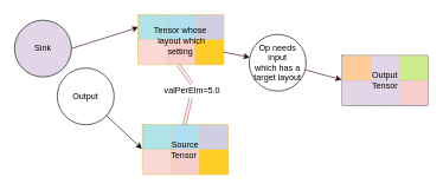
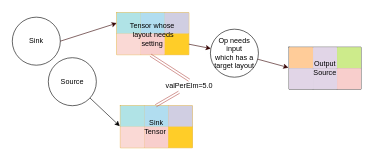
  <mxCell id="0" />
  <mxCell id="1" parent="0" />
  <mxCell id="2" value="" style="shape=table;html=1;whiteSpace=wrap;startSize=0;container=1;collapsible=0;childLayout=tableLayout;fontFamily=Helvetica;fillColor=#ffe6cc;strokeColor=#d79b00;" vertex="1" parent="1"><mxGeometry x="194" y="20.5" width="120" height="70" as="geometry" /></mxCell>
  <mxCell id="3" value="" style="shape=partialRectangle;html=1;whiteSpace=wrap;collapsible=0;dropTarget=0;pointerEvents=0;fillColor=none;top=0;left=0;bottom=0;right=0;points=[[0,0.5],[1,0.5]];portConstraint=eastwest;" vertex="1" parent="2"><mxGeometry width="120" height="35" as="geometry" /></mxCell>
  <mxCell id="4" value="" style="shape=partialRectangle;html=1;whiteSpace=wrap;connectable=0;overflow=hidden;fillColor=#b0e3e6;top=0;left=0;bottom=0;right=0;strokeColor=#0e8088;" vertex="1" parent="3"><mxGeometry width="40" height="35" as="geometry" /></mxCell>
  <mxCell id="5" value="" style="shape=partialRectangle;html=1;whiteSpace=wrap;connectable=0;overflow=hidden;fillColor=#b1ddf0;top=0;left=0;bottom=0;right=0;strokeColor=#10739e;labelPosition=center;verticalLabelPosition=middle;align=center;verticalAlign=middle;" vertex="1" parent="3"><mxGeometry x="40" width="40" height="35" as="geometry" /></mxCell>
  <mxCell id="6" value="" style="shape=partialRectangle;html=1;whiteSpace=wrap;connectable=0;overflow=hidden;fillColor=#d0cee2;top=0;left=0;bottom=0;right=0;strokeColor=#56517e;" vertex="1" parent="3"><mxGeometry x="80" width="40" height="35" as="geometry" /></mxCell>
  <mxCell id="7" value="" style="shape=partialRectangle;html=1;whiteSpace=wrap;collapsible=0;dropTarget=0;pointerEvents=0;fillColor=none;top=0;left=0;bottom=0;right=0;points=[[0,0.5],[1,0.5]];portConstraint=eastwest;" vertex="1" parent="2"><mxGeometry y="35" width="120" height="35" as="geometry" /></mxCell>
  <mxCell id="8" value="" style="shape=partialRectangle;html=1;whiteSpace=wrap;connectable=0;overflow=hidden;fillColor=#fad9d5;top=0;left=0;bottom=0;right=0;strokeColor=#ae4132;" vertex="1" parent="7"><mxGeometry width="40" height="35" as="geometry" /></mxCell>
  <mxCell id="9" value="" style="shape=partialRectangle;html=1;whiteSpace=wrap;connectable=0;overflow=hidden;fillColor=#f8cecc;top=0;left=0;bottom=0;right=0;strokeColor=#b85450;" vertex="1" parent="7"><mxGeometry x="40" width="40" height="35" as="geometry" /></mxCell>
  <mxCell id="10" value="" style="shape=partialRectangle;html=1;whiteSpace=wrap;connectable=0;overflow=hidden;fillColor=#ffcd28;top=0;left=0;bottom=0;right=0;strokeColor=#d79b00;" vertex="1" parent="7"><mxGeometry x="80" width="40" height="35" as="geometry" /></mxCell>
- <mxCell id="11" value="Sink" style="ellipse;whiteSpace=wrap;html=1;fillColor=#e1d5e7;" parent="1" vertex="1"><mxGeometry x="20" y="28" width="80" height="80" as="geometry" /></mxCell>
+ <mxCell id="11" value="Sink" style="ellipse;whiteSpace=wrap;html=1;" parent="1" vertex="1"><mxGeometry x="20" y="28" width="80" height="80" as="geometry" /></mxCell>
  <mxCell id="12" style="rounded=0;orthogonalLoop=1;jettySize=auto;html=1;entryX=-0.008;entryY=0.971;entryDx=0;entryDy=0;entryPerimeter=0;fontFamily=Helvetica;" parent="1" source="13" target="15" edge="1"><mxGeometry relative="1" as="geometry"><mxPoint x="130" y="179" as="sourcePoint" /></mxGeometry></mxCell>
- <mxCell id="13" value="Output" style="ellipse;whiteSpace=wrap;html=1;" parent="1" vertex="1"><mxGeometry x="80" y="95.5" width="80" height="80" as="geometry" /></mxCell>
+ <mxCell id="13" value="Source" style="ellipse;whiteSpace=wrap;html=1;" parent="1" vertex="1"><mxGeometry x="80" y="95.5" width="80" height="80" as="geometry" /></mxCell>
  <mxCell id="14" value="" style="shape=table;html=1;whiteSpace=wrap;startSize=0;container=1;collapsible=0;childLayout=tableLayout;fontFamily=Helvetica;fillColor=#ffe6cc;strokeColor=#d79b00;" parent="1" vertex="1"><mxGeometry x="200" y="175.5" width="120" height="70" as="geometry" /></mxCell>
  <mxCell id="15" value="" style="shape=partialRectangle;html=1;whiteSpace=wrap;collapsible=0;dropTarget=0;pointerEvents=0;fillColor=none;top=0;left=0;bottom=0;right=0;points=[[0,0.5],[1,0.5]];portConstraint=eastwest;" parent="14" vertex="1"><mxGeometry width="120" height="35" as="geometry" /></mxCell>
  <mxCell id="16" value="" style="shape=partialRectangle;html=1;whiteSpace=wrap;connectable=0;overflow=hidden;fillColor=#b0e3e6;top=0;left=0;bottom=0;right=0;strokeColor=#0e8088;" parent="15" vertex="1"><mxGeometry width="40" height="35" as="geometry" /></mxCell>
  <mxCell id="17" value="" style="shape=partialRectangle;html=1;whiteSpace=wrap;connectable=0;overflow=hidden;fillColor=#b1ddf0;top=0;left=0;bottom=0;right=0;strokeColor=#10739e;labelPosition=center;verticalLabelPosition=middle;align=center;verticalAlign=middle;" parent="15" vertex="1"><mxGeometry x="40" width="40" height="35" as="geometry" /></mxCell>
  <mxCell id="18" value="" style="shape=partialRectangle;html=1;whiteSpace=wrap;connectable=0;overflow=hidden;fillColor=#d0cee2;top=0;left=0;bottom=0;right=0;strokeColor=#56517e;" parent="15" vertex="1"><mxGeometry x="80" width="40" height="35" as="geometry" /></mxCell>
  <mxCell id="19" value="" style="shape=partialRectangle;html=1;whiteSpace=wrap;collapsible=0;dropTarget=0;pointerEvents=0;fillColor=none;top=0;left=0;bottom=0;right=0;points=[[0,0.5],[1,0.5]];portConstraint=eastwest;" parent="14" vertex="1"><mxGeometry y="35" width="120" height="35" as="geometry" /></mxCell>
  <mxCell id="20" value="" style="shape=partialRectangle;html=1;whiteSpace=wrap;connectable=0;overflow=hidden;fillColor=#fad9d5;top=0;left=0;bottom=0;right=0;strokeColor=#ae4132;" parent="19" vertex="1"><mxGeometry width="40" height="35" as="geometry" /></mxCell>
  <mxCell id="21" value="" style="shape=partialRectangle;html=1;whiteSpace=wrap;connectable=0;overflow=hidden;fillColor=#f8cecc;top=0;left=0;bottom=0;right=0;strokeColor=#b85450;" parent="19" vertex="1"><mxGeometry x="40" width="40" height="35" as="geometry" /></mxCell>
  <mxCell id="22" value="" style="shape=partialRectangle;html=1;whiteSpace=wrap;connectable=0;overflow=hidden;fillColor=#ffcd28;top=0;left=0;bottom=0;right=0;strokeColor=#d79b00;" parent="19" vertex="1"><mxGeometry x="80" width="40" height="35" as="geometry" /></mxCell>
  <mxCell id="23" value="" style="shape=link;html=1;fontFamily=Helvetica;entryX=0.492;entryY=0;entryDx=0;entryDy=0;entryPerimeter=0;fillColor=#f8cecc;strokeColor=#b85450;" parent="1" source="39" target="15" edge="1"><mxGeometry width="100" relative="1" as="geometry"><mxPoint x="200" y="118" as="sourcePoint" /><mxPoint x="300" y="118" as="targetPoint" /></mxGeometry></mxCell>
  <mxCell id="24" style="edgeStyle=none;rounded=0;orthogonalLoop=1;jettySize=auto;html=1;entryX=-0.008;entryY=-0.029;entryDx=0;entryDy=0;entryPerimeter=0;strokeColor=#330000;fontFamily=Helvetica;" parent="1" source="25" target="33" edge="1"><mxGeometry relative="1" as="geometry"><mxPoint x="460.003" y="106.607" as="sourcePoint" /></mxGeometry></mxCell>
  <mxCell id="25" value="Op needs input&lt;br&gt;which has a&lt;br&gt;target layout" style="ellipse;whiteSpace=wrap;html=1;" parent="1" vertex="1"><mxGeometry x="350" y="48" width="80" height="80" as="geometry" /></mxCell>
  <mxCell id="26" style="rounded=0;orthogonalLoop=1;jettySize=auto;html=1;fontFamily=Helvetica;strokeColor=#330000;exitX=1;exitY=0.5;exitDx=0;exitDy=0;" parent="1" source="7" target="25" edge="1"><mxGeometry relative="1" as="geometry"><mxPoint x="314" y="70.5" as="sourcePoint" /></mxGeometry></mxCell>
  <mxCell id="27" value="" style="endArrow=classic;html=1;strokeColor=#330000;fontFamily=Helvetica;exitX=1;exitY=0.5;exitDx=0;exitDy=0;entryX=0;entryY=0.5;entryDx=0;entryDy=0;" parent="1" source="11" target="3" edge="1"><mxGeometry width="50" height="50" relative="1" as="geometry"><mxPoint x="230" y="158" as="sourcePoint" /><mxPoint x="191.96" y="56.01" as="targetPoint" /></mxGeometry></mxCell>
  <mxCell id="28" value="" style="shape=table;html=1;whiteSpace=wrap;startSize=0;container=1;collapsible=0;childLayout=tableLayout;fontFamily=Helvetica;" parent="1" vertex="1"><mxGeometry x="480.94" y="78" width="120" height="70" as="geometry" /></mxCell>
  <mxCell id="29" value="" style="shape=partialRectangle;html=1;whiteSpace=wrap;collapsible=0;dropTarget=0;pointerEvents=0;fillColor=none;top=0;left=0;bottom=0;right=0;points=[[0,0.5],[1,0.5]];portConstraint=eastwest;" parent="28" vertex="1"><mxGeometry width="120" height="35" as="geometry" /></mxCell>
  <mxCell id="30" value="" style="shape=partialRectangle;html=1;whiteSpace=wrap;connectable=0;overflow=hidden;top=0;left=0;bottom=0;right=0;fillColor=#ffcc99;strokeColor=#36393d;" parent="29" vertex="1"><mxGeometry width="40" height="35" as="geometry" /></mxCell>
  <mxCell id="31" value="" style="shape=partialRectangle;html=1;whiteSpace=wrap;connectable=0;overflow=hidden;top=0;left=0;bottom=0;right=0;labelPosition=center;verticalLabelPosition=middle;align=center;verticalAlign=middle;fillColor=#e1d5e7;strokeColor=#9673a6;" parent="29" vertex="1"><mxGeometry x="40" width="40" height="35" as="geometry" /></mxCell>
  <mxCell id="32" value="" style="shape=partialRectangle;html=1;whiteSpace=wrap;connectable=0;overflow=hidden;top=0;left=0;bottom=0;right=0;fillColor=#cdeb8b;strokeColor=#36393d;" parent="29" vertex="1"><mxGeometry x="80" width="40" height="35" as="geometry" /></mxCell>
  <mxCell id="33" value="" style="shape=partialRectangle;html=1;whiteSpace=wrap;collapsible=0;dropTarget=0;pointerEvents=0;fillColor=none;top=0;left=0;bottom=0;right=0;points=[[0,0.5],[1,0.5]];portConstraint=eastwest;" parent="28" vertex="1"><mxGeometry y="35" width="120" height="35" as="geometry" /></mxCell>
  <mxCell id="34" value="" style="shape=partialRectangle;html=1;whiteSpace=wrap;connectable=0;overflow=hidden;top=0;left=0;bottom=0;right=0;fillColor=#e1d5e7;strokeColor=#9673a6;" parent="33" vertex="1"><mxGeometry width="40" height="35" as="geometry" /></mxCell>
  <mxCell id="35" value="" style="shape=partialRectangle;html=1;whiteSpace=wrap;connectable=0;overflow=hidden;top=0;left=0;bottom=0;right=0;fillColor=#e1d5e7;strokeColor=#9673a6;" parent="33" vertex="1"><mxGeometry x="40" width="40" height="35" as="geometry" /></mxCell>
  <mxCell id="36" value="" style="shape=partialRectangle;html=1;whiteSpace=wrap;connectable=0;overflow=hidden;top=0;left=0;bottom=0;right=0;fillColor=#f8cecc;strokeColor=#b85450;" parent="33" vertex="1"><mxGeometry x="80" width="40" height="35" as="geometry" /></mxCell>
- <mxCell id="37" value="Output&lt;br&gt;Tensor" style="text;html=1;strokeColor=none;fillColor=none;align=center;verticalAlign=middle;whiteSpace=wrap;rounded=0;fontFamily=Helvetica;" parent="1" vertex="1"><mxGeometry x="520.94" y="103" width="40" height="20" as="geometry" /></mxCell>
- <mxCell id="38" value="Tensor whose&amp;nbsp;&lt;br&gt;layout which&lt;br&gt;setting&amp;nbsp;" style="text;html=1;strokeColor=none;fillColor=none;align=center;verticalAlign=middle;whiteSpace=wrap;rounded=0;" parent="1" vertex="1"><mxGeometry x="200" y="32" width="110" height="50" as="geometry" /></mxCell>
- <mxCell id="39" value="valPerElm=5.0" style="text;html=1;strokeColor=none;fillColor=none;align=center;verticalAlign=middle;whiteSpace=wrap;rounded=0;fontFamily=Helvetica;" parent="1" vertex="1"><mxGeometry x="250" y="118" width="40" height="20" as="geometry" /></mxCell>
+ <mxCell id="37" value="Output&lt;br&gt;Source" style="text;html=1;strokeColor=none;fillColor=none;align=center;verticalAlign=middle;whiteSpace=wrap;rounded=0;fontFamily=Helvetica;" parent="1" vertex="1"><mxGeometry x="520.94" y="103" width="40" height="20" as="geometry" /></mxCell>
+ <mxCell id="38" value="Tensor whose&amp;nbsp;&lt;br&gt;layout needs&lt;br&gt;setting&amp;nbsp;" style="text;html=1;strokeColor=none;fillColor=none;align=center;verticalAlign=middle;whiteSpace=wrap;rounded=0;" parent="1" vertex="1"><mxGeometry x="200" y="32" width="110" height="50" as="geometry" /></mxCell>
+ <mxCell id="39" value="valPerElm=5.0" style="text;html=1;strokeColor=none;fillColor=none;align=center;verticalAlign=middle;whiteSpace=wrap;rounded=0;fontFamily=Helvetica;" parent="1" vertex="1"><mxGeometry x="295" y="133" width="40" height="20" as="geometry" /></mxCell>
  <mxCell id="40" value="" style="shape=link;html=1;fontFamily=Helvetica;entryX=0.492;entryY=0;entryDx=0;entryDy=0;entryPerimeter=0;fillColor=#f8cecc;strokeColor=#b85450;exitX=0.469;exitY=1.024;exitDx=0;exitDy=0;exitPerimeter=0;" parent="1" source="7" target="39" edge="1"><mxGeometry width="100" relative="1" as="geometry"><mxPoint x="259.777" y="88" as="sourcePoint" /><mxPoint x="259.04" y="138" as="targetPoint" /></mxGeometry></mxCell>
- <mxCell id="41" value="Source Tensor&amp;nbsp;" style="text;html=1;strokeColor=none;fillColor=none;align=center;verticalAlign=middle;whiteSpace=wrap;rounded=0;fontFamily=Helvetica;" parent="1" vertex="1"><mxGeometry x="230" y="196" width="60" height="30" as="geometry" /></mxCell>
+ <mxCell id="41" value="Sink Tensor&amp;nbsp;" style="text;html=1;strokeColor=none;fillColor=none;align=center;verticalAlign=middle;whiteSpace=wrap;rounded=0;fontFamily=Helvetica;" parent="1" vertex="1"><mxGeometry x="230" y="196" width="60" height="30" as="geometry" /></mxCell>
